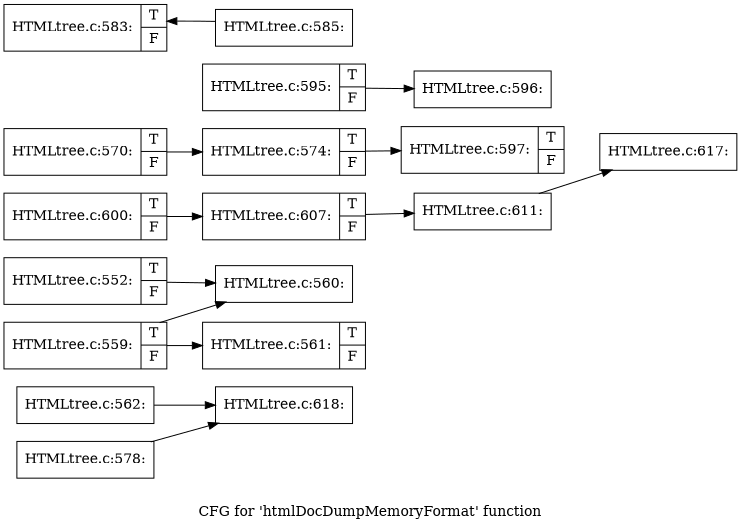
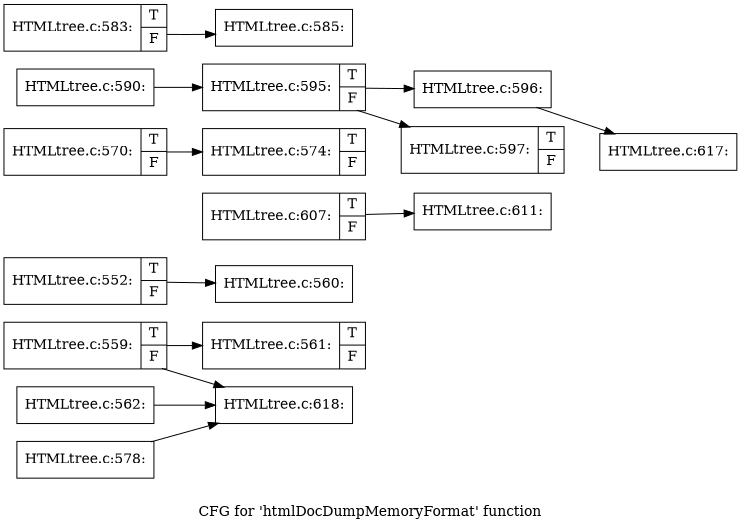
  digraph {
    label="CFG for 'htmlDocDumpMemoryFormat' function"
    rankdir=LR
    node [shape=record]
    n1 [label="{HTMLtree.c:552:|{<s0>T|<s1>F}}"]
    n2 [label="{HTMLtree.c:560:}"]
    n3 [label="{HTMLtree.c:559:|{<s0>T|<s1>F}}"]
    n4 [label="{HTMLtree.c:561:|{<s0>T|<s1>F}}"]
    n5 [label="{HTMLtree.c:618:}"]
    n6 [label="{HTMLtree.c:562:}"]
    n7 [label="{HTMLtree.c:570:|{<s0>T|<s1>F}}"]
    n8 [label="{HTMLtree.c:574:|{<s0>T|<s1>F}}"]
    n9 [label="{HTMLtree.c:595:|{<s0>T|<s1>F}}"]
    n10 [label="{HTMLtree.c:596:}"]
    n11 [label="{HTMLtree.c:597:|{<s0>T|<s1>F}}"]
    n12 [label="{HTMLtree.c:578:}"]
    n13 [label="{HTMLtree.c:583:|{<s0>T|<s1>F}}"]
    n14 [label="{HTMLtree.c:585:}"]
-   n16 [label="{HTMLtree.c:600:|{<s0>T|<s1>F}}"]
+   n15 [label="{HTMLtree.c:590:}"]
    n17 [label="{HTMLtree.c:607:|{<s0>T|<s1>F}}"]
    n18 [label="{HTMLtree.c:611:}"]
    n19 [label="{HTMLtree.c:617:}"]
    n1 -> n2
-   n3 -> n2
+   n3 -> n5
    n3 -> n4
    n6 -> n5
    n7 -> n8
    n9 -> n10
-   n8 -> n11
+   n9 -> n11
    n12 -> n5
-   n14 -> n13
-   n16 -> n17
+   n13 -> n14
+   n15 -> n9
    n17 -> n18
-   n18 -> n19
+   n10 -> n19
  }
